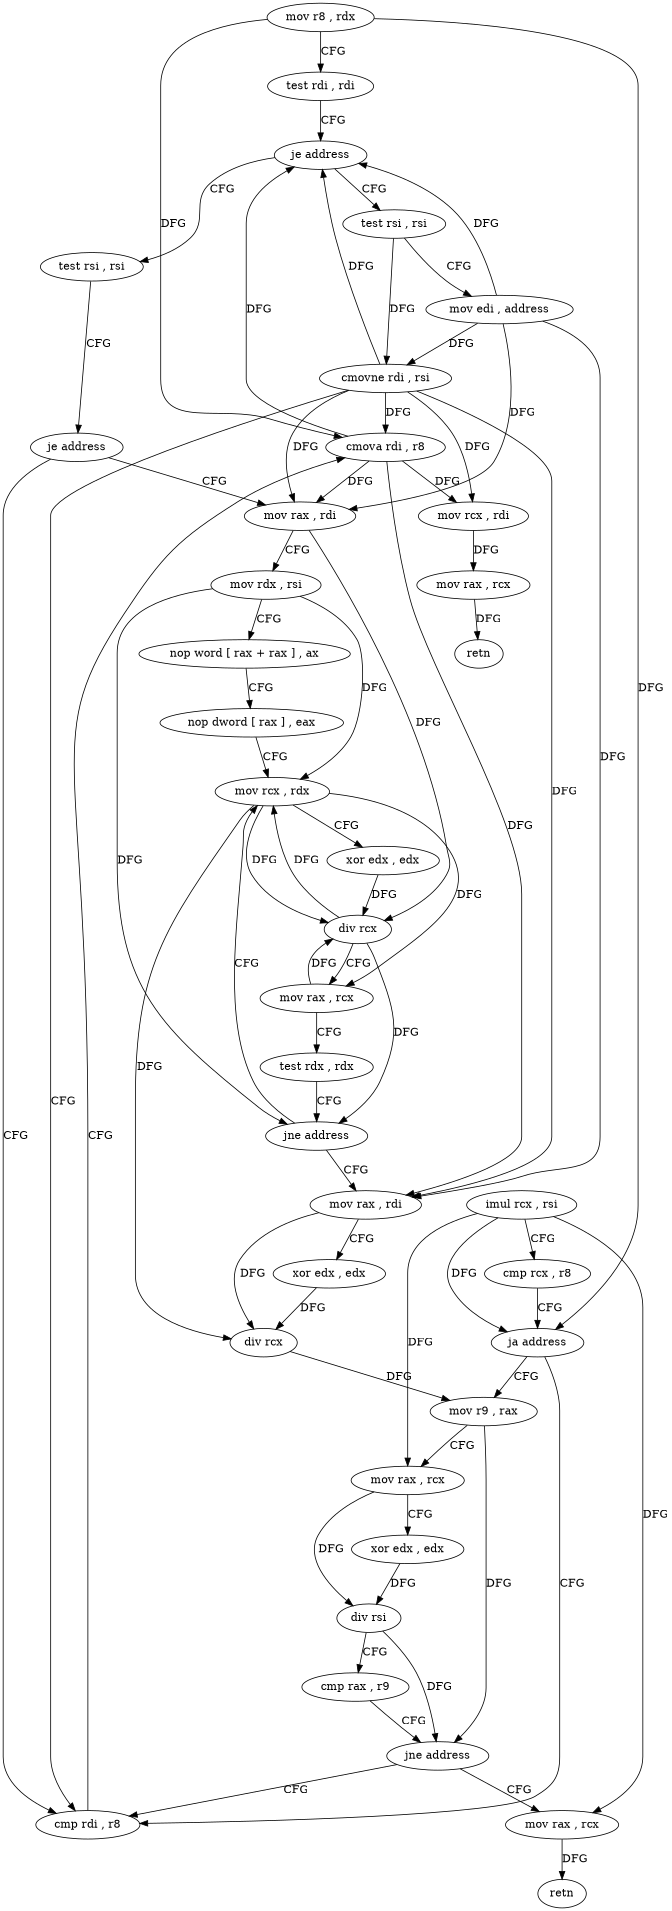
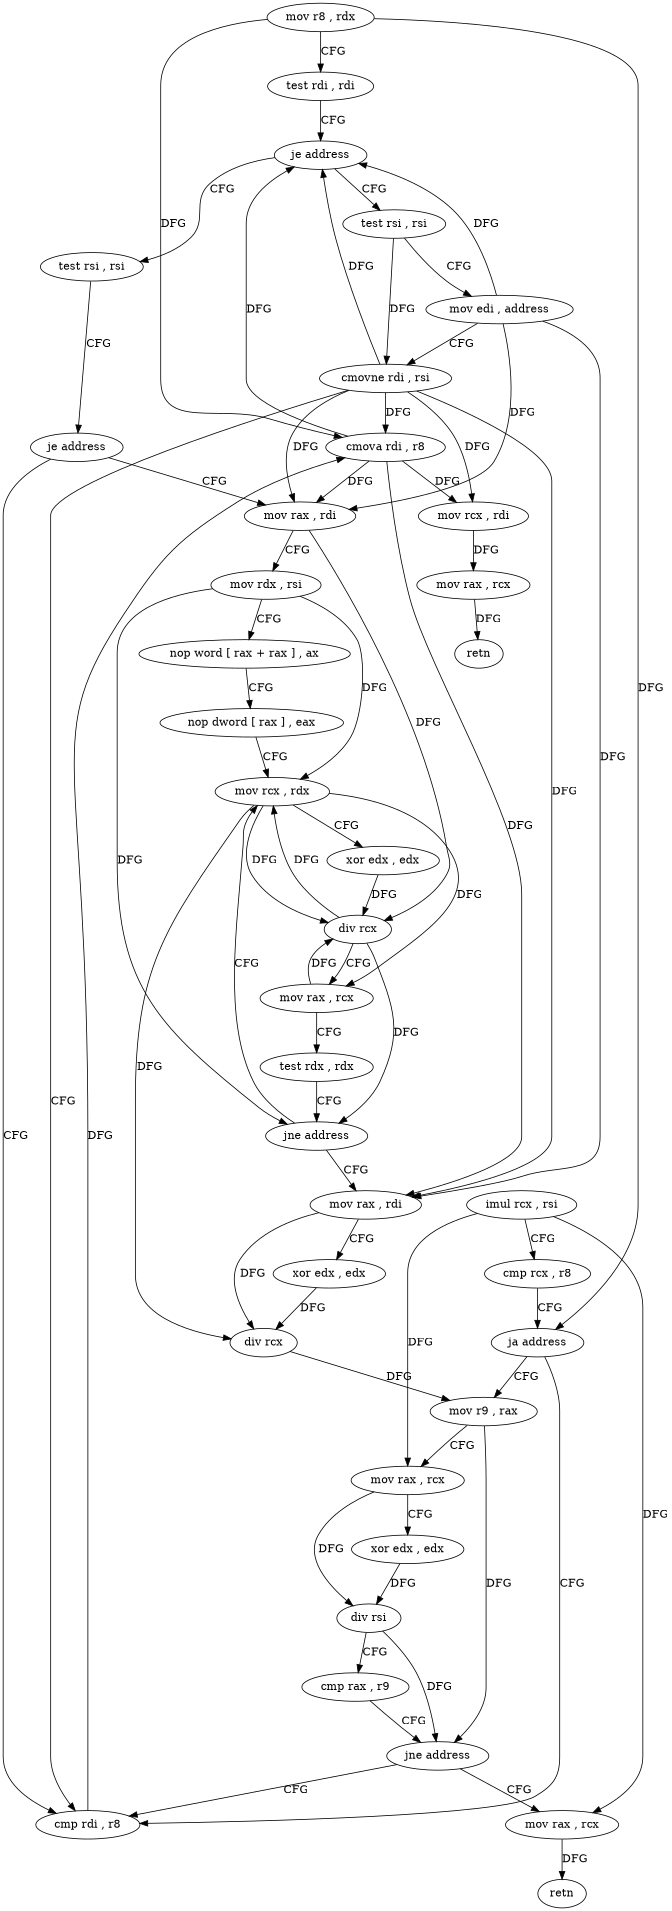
  digraph {
    fontname="DejaVu Serif"
    node [fontname="DejaVu Serif"]
    edge [fontname="DejaVu Serif"]
    n1 [label="mov r8 , rdx"]
    n2 [label="test rdi , rdi"]
    n3 [label="cmova rdi , r8"]
    n4 [label="ja address"]
    n5 [label="je address"]
    n6 [label="mov rax , rdi"]
    n7 [label="mov rcx , rdi"]
    n8 [label="mov rax , rdi"]
    n9 [label="cmp rdi , r8"]
    n10 [label="mov r9 , rax"]
    n11 [label="test rsi , rsi"]
    n12 [label="test rsi , rsi"]
    n13 [label="mov edi , address"]
    n14 [label="cmovne rdi , rsi"]
    n15 [label="je address"]
    n16 [label="mov rdx , rsi"]
    n17 [label="div rcx"]
    n18 [label="mov rax , rcx"]
    n19 [label="div rcx"]
    n20 [label="xor edx , edx"]
    n21 [label="nop word [ rax + rax ] , ax"]
    n22 [label="mov rcx , rdx"]
    n23 [label="jne address"]
    n24 [label="mov rax , rcx"]
    n25 [label=retn]
    n26 [label="nop dword [ rax ] , eax"]
    n27 [label="xor edx , edx"]
    n28 [label="test rdx , rdx"]
    n29 [label="mov rax , rcx"]
    n30 [label="jne address"]
    n31 [label="imul rcx , rsi"]
    n32 [label="cmp rcx , r8"]
    n33 [label="mov rax , rcx"]
    n34 [label="xor edx , edx"]
    n35 [label="div rsi"]
    n36 [label=retn]
    n37 [label="cmp rax , r9"]
    n1 -> n2 [label=CFG]
    n1 -> n3 [label=DFG]
    n1 -> n4 [label=DFG]
    n2 -> n5 [label=CFG]
    n3 -> n5 [label=DFG]
    n3 -> n6 [label=DFG]
    n3 -> n7 [label=DFG]
    n3 -> n8 [label=DFG]
    n4 -> n9 [label=CFG]
    n4 -> n10 [label=CFG]
    n5 -> n11 [label=CFG]
    n5 -> n12 [label=CFG]
    n6 -> n16 [label=CFG]
    n6 -> n17 [label=DFG]
    n7 -> n18 [label=DFG]
    n8 -> n19 [label=DFG]
    n8 -> n20 [label=CFG]
-   n9 -> n3 [label=CFG]
+   n9 -> n3 [label=DFG]
    n10 -> n29 [label=CFG]
    n10 -> n30 [label=DFG]
    n11 -> n13 [label=CFG]
    n11 -> n14 [label=DFG]
    n12 -> n15 [label=CFG]
    n13 -> n5 [label=DFG]
    n13 -> n6 [label=DFG]
    n13 -> n8 [label=DFG]
-   n13 -> n14 [label=DFG]
+   n13 -> n14 [label=CFG]
    n14 -> n3 [label=DFG]
    n14 -> n5 [label=DFG]
    n14 -> n6 [label=DFG]
    n14 -> n7 [label=DFG]
    n14 -> n8 [label=DFG]
    n14 -> n9 [label=CFG]
    n15 -> n6 [label=CFG]
    n15 -> n9 [label=CFG]
    n16 -> n21 [label=CFG]
    n16 -> n22 [label=DFG]
    n16 -> n23 [label=DFG]
    n17 -> n22 [label=DFG]
    n17 -> n23 [label=DFG]
    n17 -> n24 [label=CFG]
    n18 -> n25 [label=DFG]
    n19 -> n10 [label=DFG]
    n20 -> n19 [label=DFG]
    n21 -> n26 [label=CFG]
    n22 -> n17 [label=DFG]
    n22 -> n19 [label=DFG]
    n22 -> n24 [label=DFG]
    n22 -> n27 [label=CFG]
    n23 -> n8 [label=CFG]
    n23 -> n22 [label=CFG]
    n24 -> n17 [label=DFG]
    n24 -> n28 [label=CFG]
    n26 -> n22 [label=CFG]
    n27 -> n17 [label=DFG]
    n28 -> n23 [label=CFG]
    n29 -> n34 [label=CFG]
    n29 -> n35 [label=DFG]
    n30 -> n9 [label=CFG]
    n30 -> n33 [label=CFG]
-   n31 -> n4 [label=DFG]
    n31 -> n29 [label=DFG]
    n31 -> n32 [label=CFG]
    n31 -> n33 [label=DFG]
    n32 -> n4 [label=CFG]
    n33 -> n36 [label=DFG]
    n34 -> n35 [label=DFG]
    n35 -> n30 [label=DFG]
    n35 -> n37 [label=CFG]
    n37 -> n30 [label=CFG]
  }
